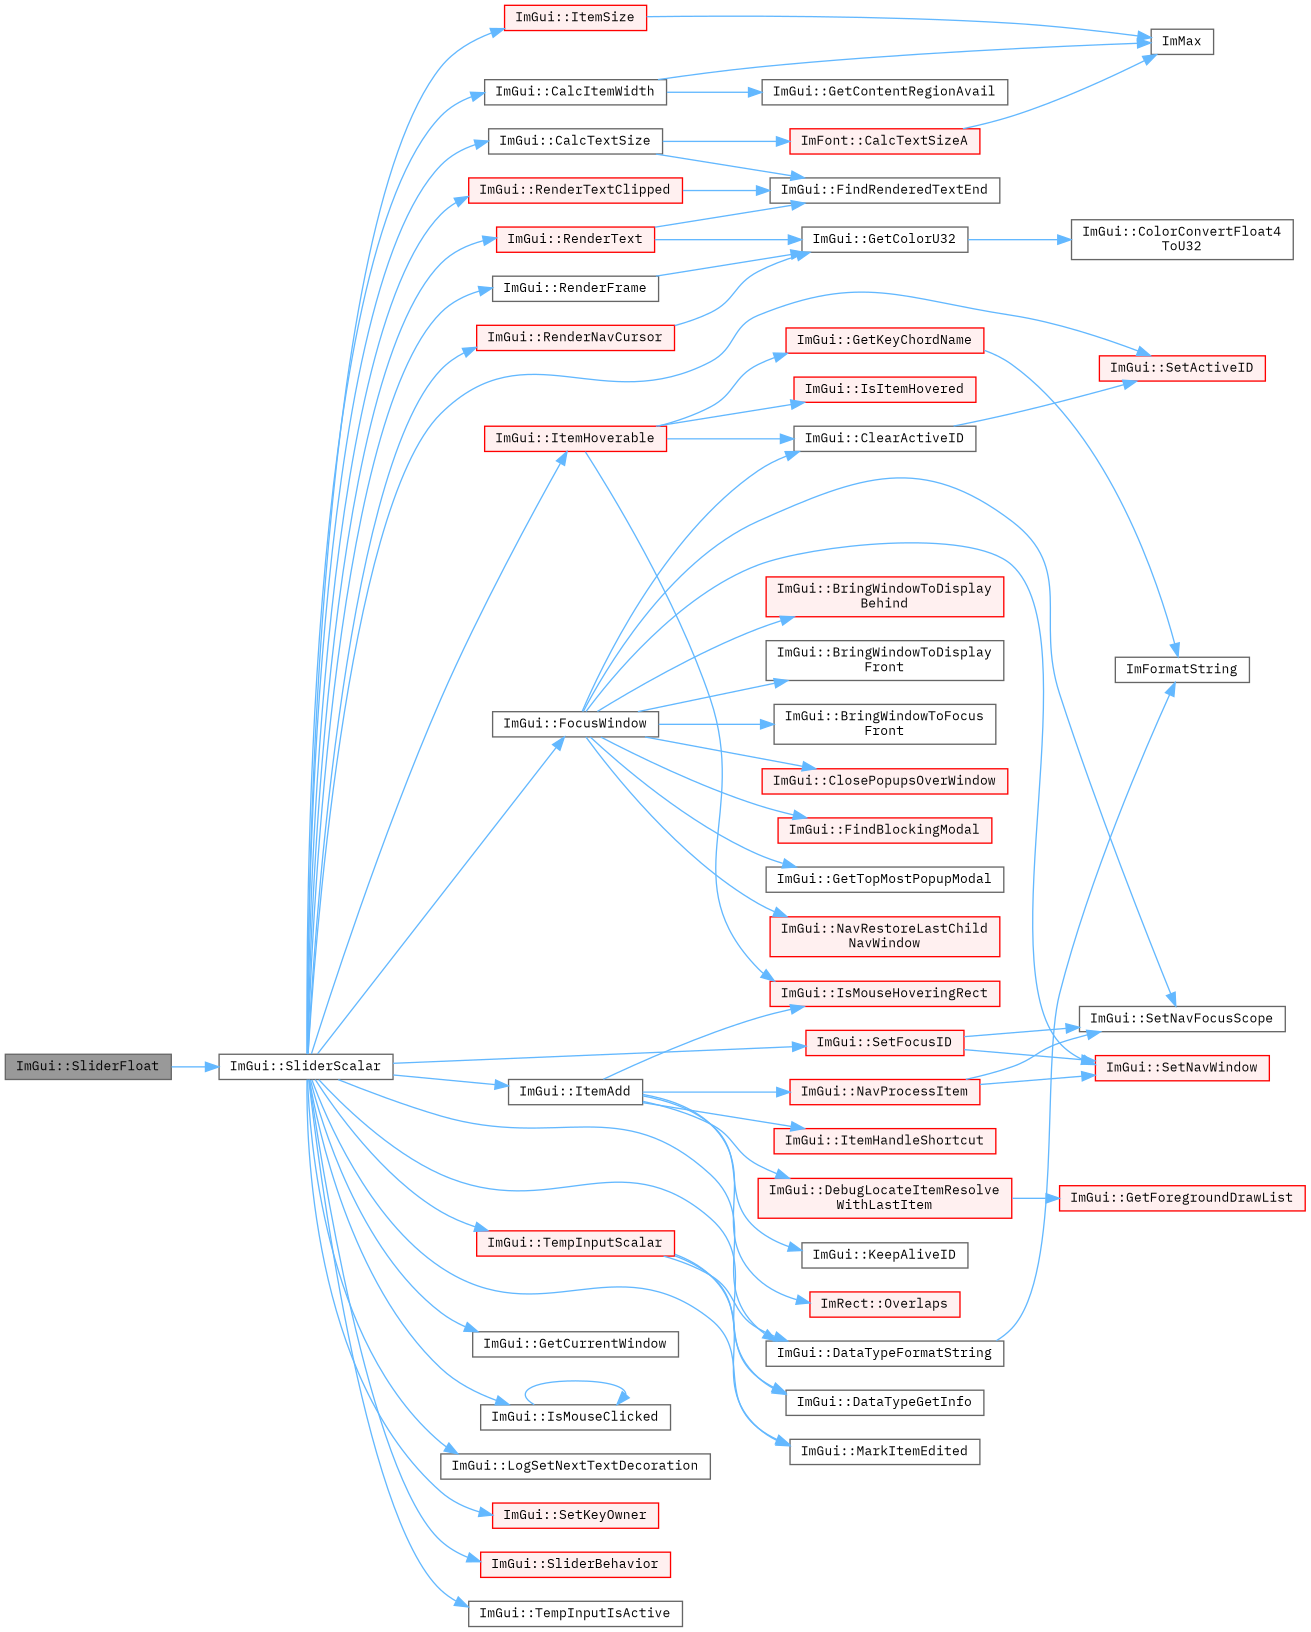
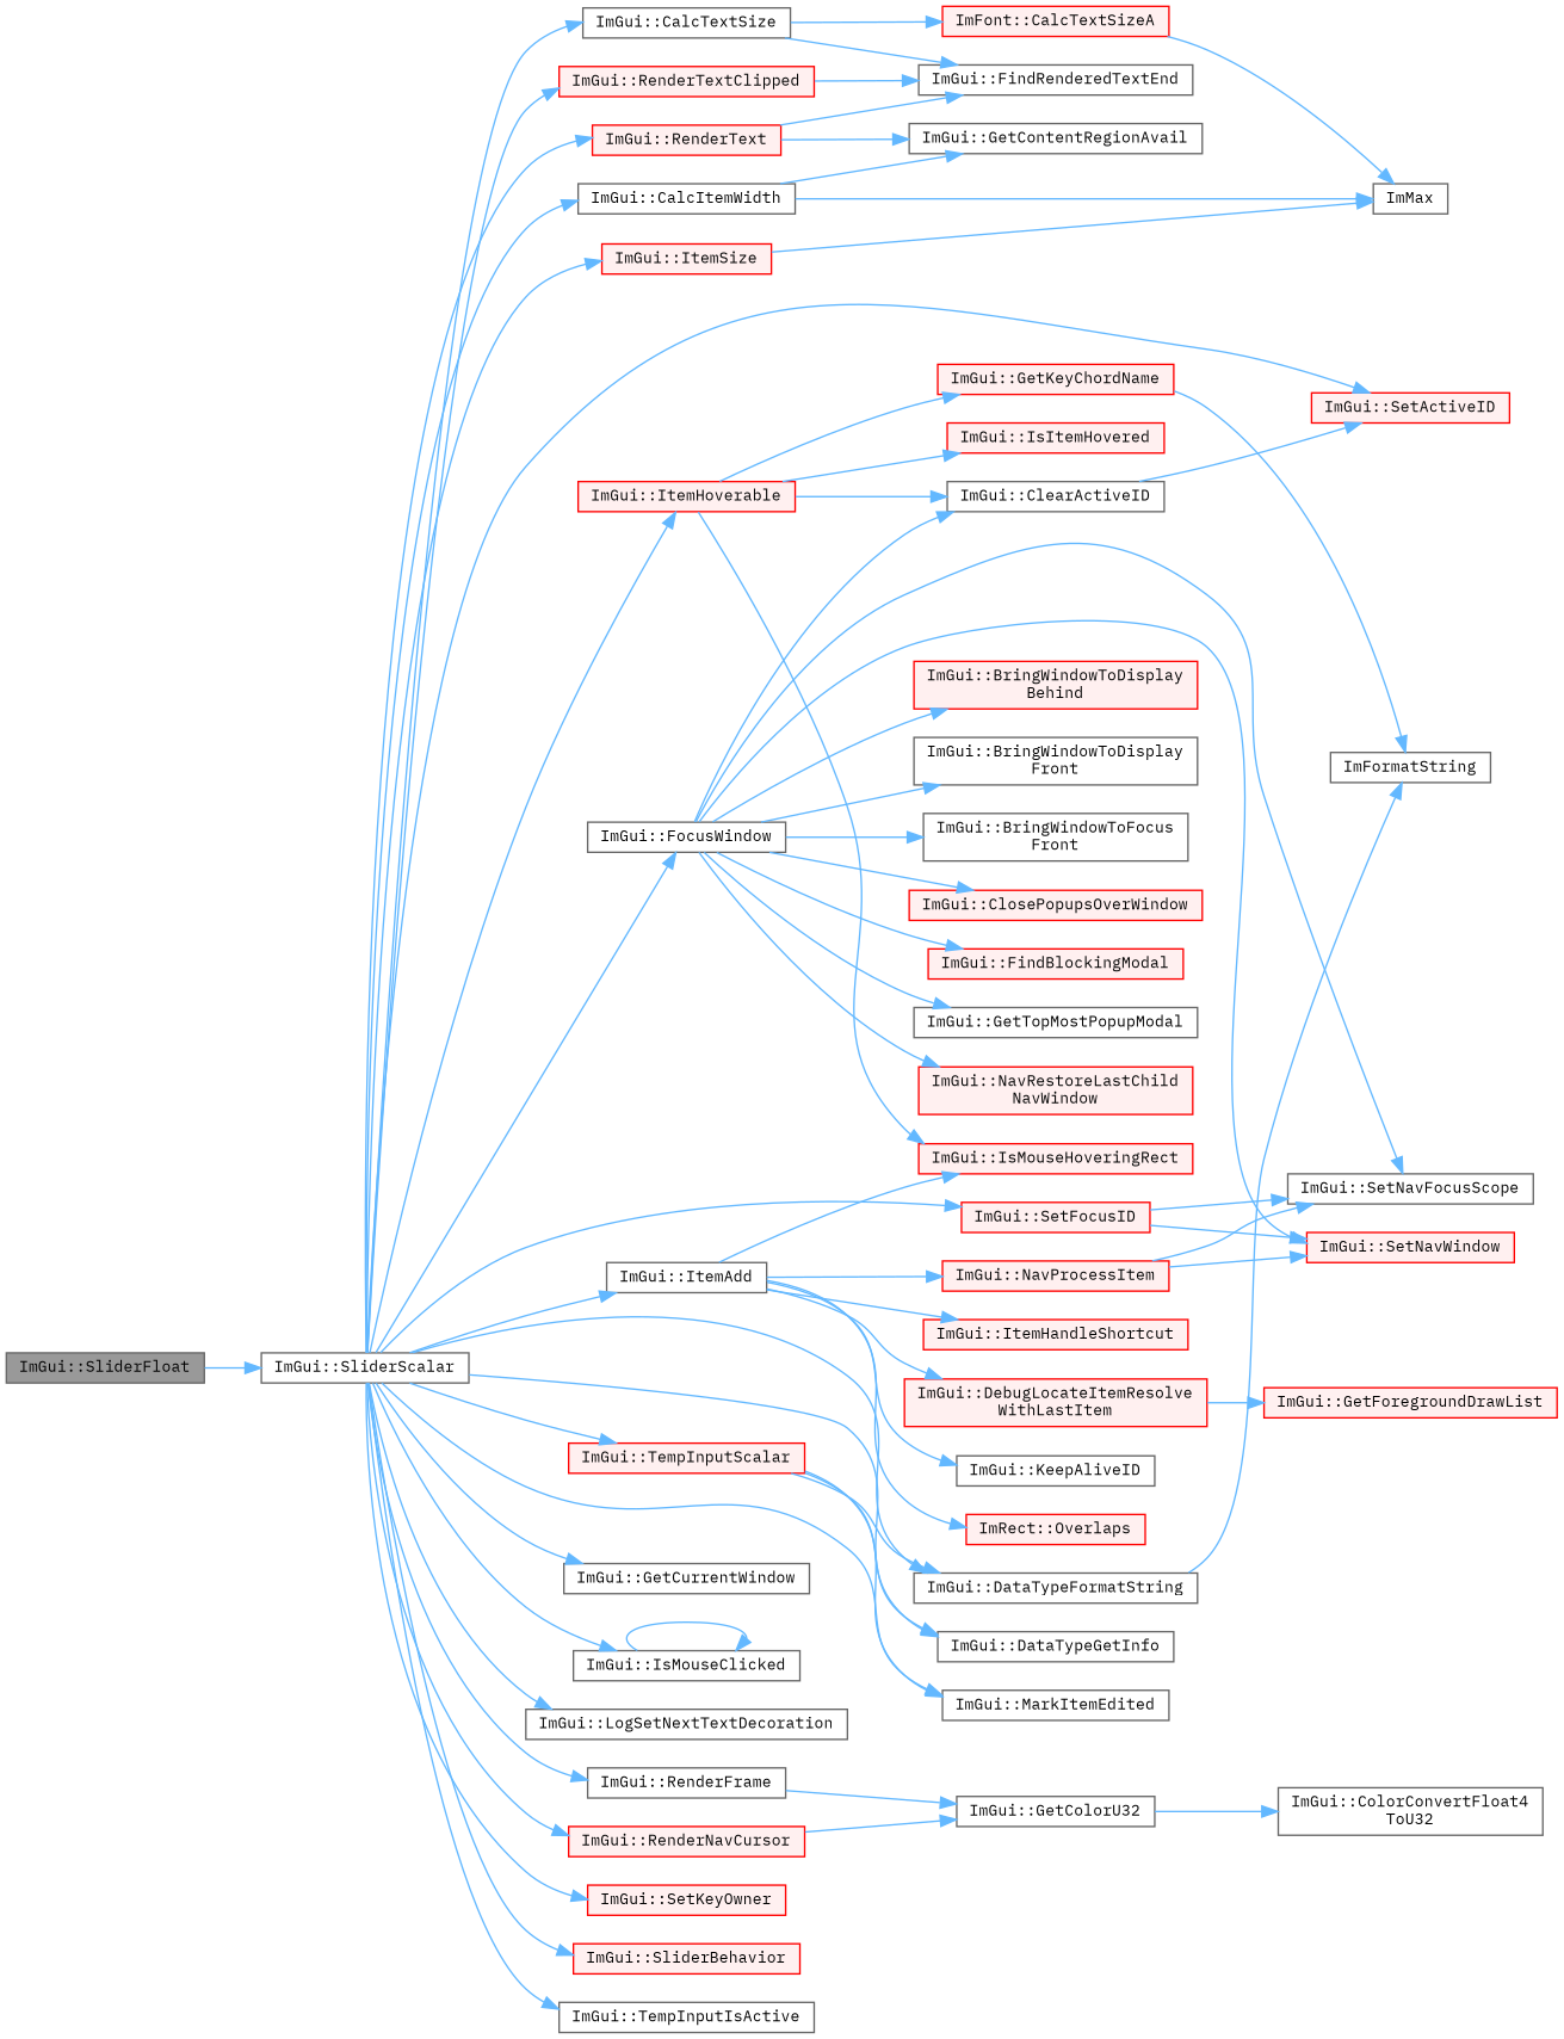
  digraph {
    fontname="IBM Plex Mono"
    rankdir=LR
    node [color=grey40 fillcolor=white fontname="IBM Plex Mono" fontsize=10 shape=box style=filled]
    edge [color=steelblue1 fontname="IBM Plex Mono" fontsize=10 labelfontname=Helvetica labelfontsize=10 style=solid]
    n1 [color=gray40 fillcolor=grey60 fontcolor=black height=0.2 label="ImGui::SliderFloat" width=0.4]
    n2 [height=0.2 label="ImGui::SliderScalar" width=0.4]
    n3 [height=0.2 label="ImGui::CalcItemWidth" width=0.4]
    n4 [height=0.2 label="ImGui::CalcTextSize" width=0.4]
    n5 [height=0.2 label="ImGui::DataTypeFormatString" width=0.4]
    n6 [height=0.2 label="ImGui::DataTypeGetInfo" width=0.4]
    n7 [height=0.2 label="ImGui::FocusWindow" width=0.4]
    n8 [color=red fillcolor="#FFF0F0" height=0.2 label="ImGui::SetActiveID" width=0.4]
    n9 [height=0.2 label="ImGui::GetCurrentWindow" width=0.4]
    n10 [height=0.2 label="ImGui::IsMouseClicked" width=0.4]
    n11 [height=0.2 label="ImGui::ItemAdd" width=0.4]
    n12 [color=red fillcolor="#FFF0F0" height=0.2 label="ImGui::ItemHoverable" width=0.4]
    n13 [color=red fillcolor="#FFF0F0" height=0.2 label="ImGui::ItemSize" width=0.4]
    n14 [height=0.2 label="ImGui::LogSetNextTextDecoration" width=0.4]
    n15 [height=0.2 label="ImGui::MarkItemEdited" width=0.4]
    n16 [height=0.2 label="ImGui::RenderFrame" width=0.4]
    n17 [color=red fillcolor="#FFF0F0" height=0.2 label="ImGui::RenderNavCursor" width=0.4]
    n18 [color=red fillcolor="#FFF0F0" height=0.2 label="ImGui::RenderText" width=0.4]
    n19 [color=red fillcolor="#FFF0F0" height=0.2 label="ImGui::RenderTextClipped" width=0.4]
    n20 [color=red fillcolor="#FFF0F0" height=0.2 label="ImGui::SetFocusID" width=0.4]
    n21 [color=red fillcolor="#FFF0F0" height=0.2 label="ImGui::SetKeyOwner" width=0.4]
    n22 [color=red fillcolor="#FFF0F0" height=0.2 label="ImGui::SliderBehavior" width=0.4]
    n23 [height=0.2 label="ImGui::TempInputIsActive" width=0.4]
    n24 [color=red fillcolor="#FFF0F0" height=0.2 label="ImGui::TempInputScalar" width=0.4]
    n25 [height=0.2 label="ImGui::GetContentRegionAvail" width=0.4]
    n26 [height=0.2 label=ImMax width=0.4]
    n27 [color=red fillcolor="#FFF0F0" height=0.2 label="ImFont::CalcTextSizeA" width=0.4]
    n28 [height=0.2 label="ImGui::FindRenderedTextEnd" width=0.4]
    n29 [height=0.2 label=ImFormatString width=0.4]
    n30 [color=red fillcolor="#FFF0F0" height=0.2 label="ImGui::BringWindowToDisplay\lBehind" width=0.4]
    n31 [height=0.2 label="ImGui::BringWindowToDisplay\lFront" width=0.4]
    n32 [height=0.2 label="ImGui::BringWindowToFocus\lFront" width=0.4]
    n33 [height=0.2 label="ImGui::ClearActiveID" width=0.4]
    n34 [color=red fillcolor="#FFF0F0" height=0.2 label="ImGui::ClosePopupsOverWindow" width=0.4]
    n35 [color=red fillcolor="#FFF0F0" height=0.2 label="ImGui::FindBlockingModal" width=0.4]
    n36 [height=0.2 label="ImGui::GetTopMostPopupModal" width=0.4]
    n37 [color=red fillcolor="#FFF0F0" height=0.2 label="ImGui::NavRestoreLastChild\lNavWindow" width=0.4]
    n38 [height=0.2 label="ImGui::SetNavFocusScope" width=0.4]
    n39 [color=red fillcolor="#FFF0F0" height=0.2 label="ImGui::SetNavWindow" width=0.4]
    n40 [height=0.2 label="ImGui::GetColorU32" width=0.4]
    n41 [height=0.2 label="ImGui::ColorConvertFloat4\lToU32" width=0.4]
    n42 [color=red fillcolor="#FFF0F0" height=0.2 label="ImGui::DebugLocateItemResolve\lWithLastItem" width=0.4]
    n43 [color=red fillcolor="#FFF0F0" height=0.2 label="ImGui::IsMouseHoveringRect" width=0.4]
    n44 [color=red fillcolor="#FFF0F0" height=0.2 label="ImGui::ItemHandleShortcut" width=0.4]
    n45 [height=0.2 label="ImGui::KeepAliveID" width=0.4]
    n46 [color=red fillcolor="#FFF0F0" height=0.2 label="ImGui::NavProcessItem" width=0.4]
    n47 [color=red fillcolor="#FFF0F0" height=0.2 label="ImRect::Overlaps" width=0.4]
    n48 [color=red fillcolor="#FFF0F0" height=0.2 label="ImGui::GetKeyChordName" width=0.4]
    n49 [color=red fillcolor="#FFF0F0" height=0.2 label="ImGui::IsItemHovered" width=0.4]
    n50 [color=red fillcolor="#FFF0F0" height=0.2 label="ImGui::GetForegroundDrawList" width=0.4]
    n1 -> n2
    n2 -> n3
    n2 -> n4
    n2 -> n5
    n2 -> n6
    n2 -> n7
    n2 -> n8
    n2 -> n9
    n2 -> n10
    n2 -> n11
    n2 -> n12
    n2 -> n13
    n2 -> n14
    n2 -> n15
    n2 -> n16
    n2 -> n17
    n2 -> n18
    n2 -> n19
    n2 -> n20
    n2 -> n21
    n2 -> n22
    n2 -> n23
    n2 -> n24
    n3 -> n25
    n3 -> n26
    n4 -> n27
    n4 -> n28
    n5 -> n29
    n7 -> n30
    n7 -> n31
    n7 -> n32
    n7 -> n33
    n7 -> n34
    n7 -> n35
    n7 -> n36
    n7 -> n37
    n7 -> n38
    n7 -> n39
    n10 -> n10
    n11 -> n42
    n11 -> n43
    n11 -> n44
    n11 -> n45
    n11 -> n46
    n11 -> n47
    n12 -> n33
    n12 -> n43
    n12 -> n48
    n12 -> n49
    n13 -> n26
    n16 -> n40
    n17 -> n40
    n18 -> n28
-   n18 -> n40
+   n18 -> n25
    n19 -> n28
    n20 -> n38
    n20 -> n39
    n24 -> n5
    n24 -> n6
    n24 -> n15
    n27 -> n26
    n33 -> n8
    n40 -> n41
    n42 -> n50
    n46 -> n38
    n46 -> n39
    n48 -> n29
  }
